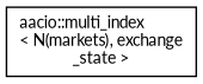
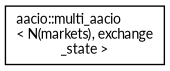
  digraph {
    rankdir=LR
    fontname=Lato
-   n1 [color=black fillcolor=white fontname=Lato fontsize=10 height=0.2 label="aacio::multi_index\l\< N(markets), exchange\l_state \>" shape=record style=filled width=0.4]
+   n1 [color=black fillcolor=white fontname=Lato fontsize=10 height=0.2 label="aacio::multi_aacio\l\< N(markets), exchange\l_state \>" shape=record style=filled width=0.4]
  }
